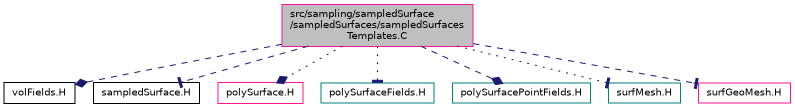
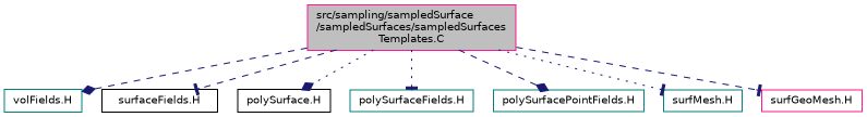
  digraph {
    node [color=black fontname=Helvetica fontsize=10 shape=record]
    edge [arrowhead=tee color=midnightblue fontname=Helvetica fontsize=10 labelfontname=Helvetica labelfontsize=10 style=dashed]
    n1 [color=deeppink fillcolor=grey75 fontcolor=black height=0.2 label="src/sampling/sampledSurface\l/sampledSurfaces/sampledSurfaces\lTemplates.C" style=filled width=0.4]
-   n2 [height=0.2 label="volFields.H" width=0.4]
-   n3 [height=0.2 label="sampledSurface.H" width=0.4]
-   n4 [color=deeppink height=0.2 label="polySurface.H" width=0.4]
+   n2 [color=teal height=0.2 label="volFields.H" width=0.4]
+   n3 [height=0.2 label="surfaceFields.H" width=0.4]
+   n4 [height=0.2 label="polySurface.H" width=0.4]
    n5 [color=teal height=0.2 label="polySurfaceFields.H" width=0.4]
    n6 [color=teal height=0.2 label="polySurfacePointFields.H" width=0.4]
    n7 [color=teal height=0.2 label="surfMesh.H" width=0.4]
    n8 [color=deeppink height=0.2 label="surfGeoMesh.H" width=0.4]
    n1 -> n2 [arrowhead=diamond]
    n1 -> n3
    n1 -> n4 [arrowhead=diamond style=dotted]
    n1 -> n5 [style=dotted]
    n1 -> n6 [arrowhead=diamond]
    n1 -> n7 [style=dotted]
    n1 -> n8
  }
